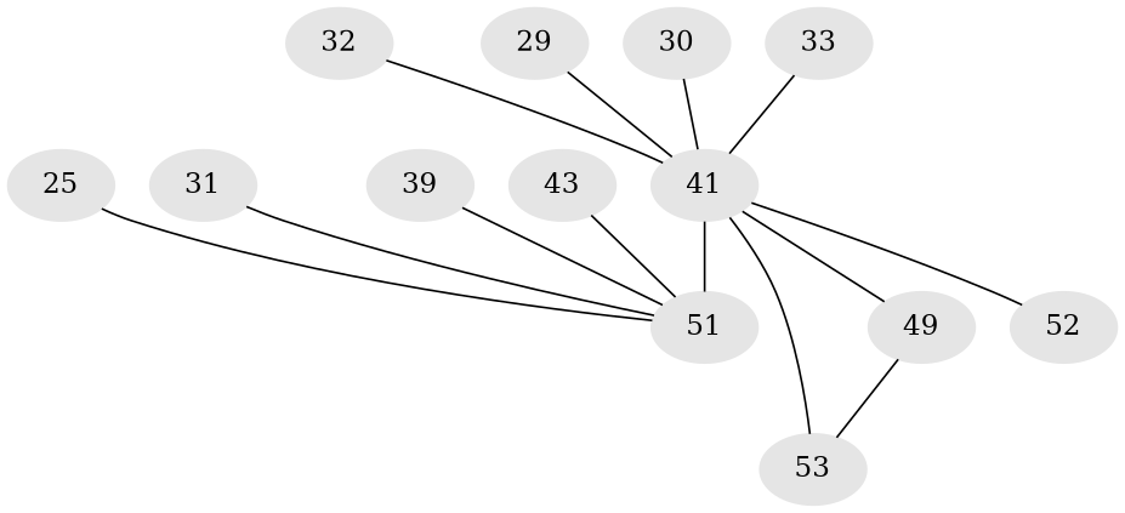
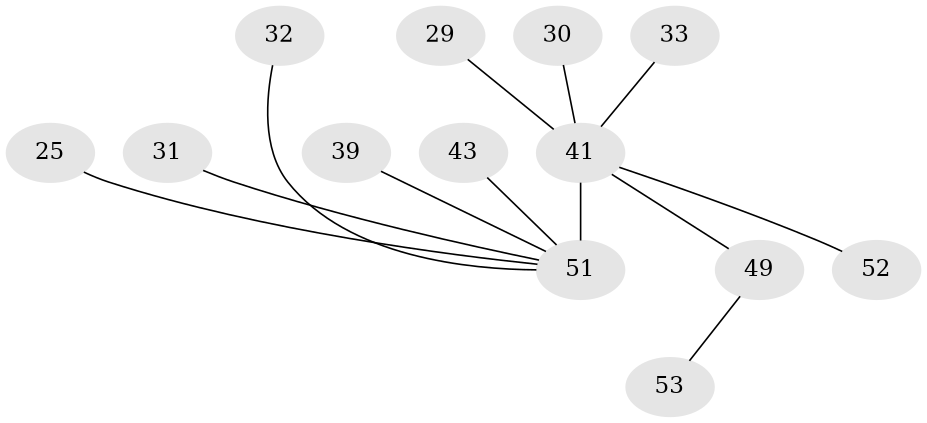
  graph {
    node [color=gray90 style=filled]
    53 [super="+15+40+10+50"]
    51 [super="+37+48"]
    25
    41 [super="+36"]
    49
    52
    29
    30
    31
    32
    33
    39
    43 [super="+16"]
    25 -- 51 [weight=2]
-   41 -- 53 [weight=16]
    41 -- 51 [weight=30]
    41 -- 49
    41 -- 52
    49 -- 53
    29 -- 41
    30 -- 41
    31 -- 51 [weight=2]
-   32 -- 41 [weight=2]
+   32 -- 51 [weight=2]
    33 -- 41 [weight=2]
    39 -- 51 [weight=2]
    43 -- 51 [weight=3]
  }
